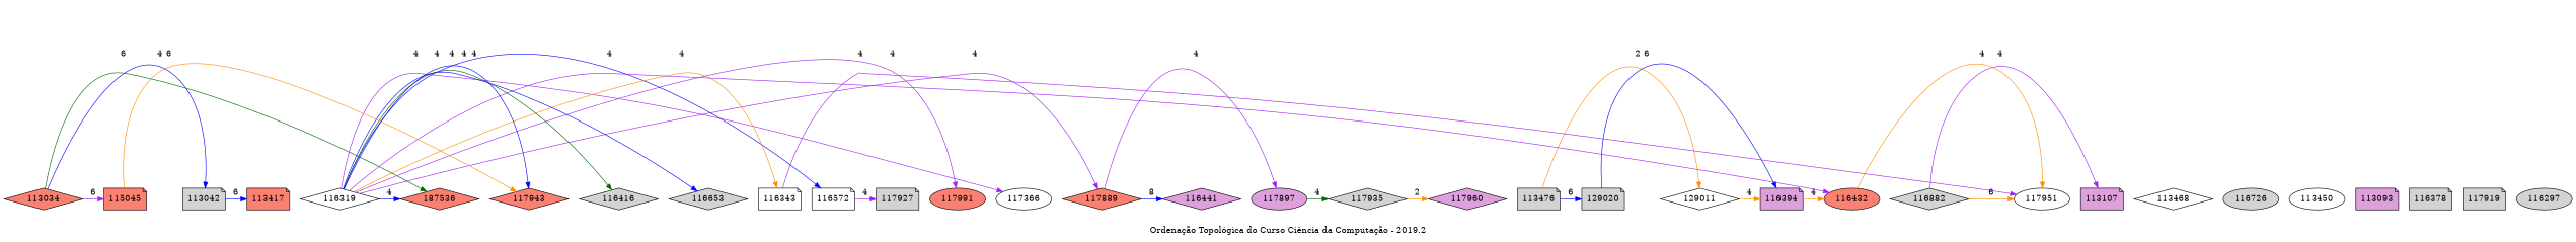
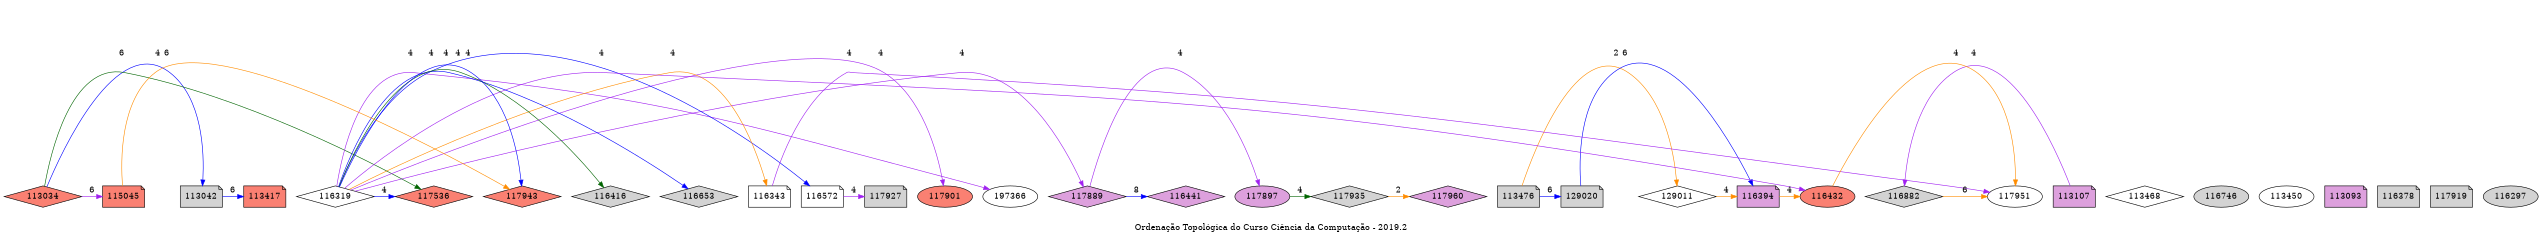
  digraph {
    label="Ordenação Topológica do Curso Ciência da Computação - 2019.2"
    ranksep=6
    node [fillcolor=lightgrey shape=diamond style=filled]
    edge [color=blue]
    113034 [fillcolor=salmon]
    113468 [fillcolor=white]
    113476 [shape=note]
-   116726 [shape=ellipse]
+   116726 [shape=ellipse label=116746]
    113450 [fillcolor=white shape=ellipse]
    129011 [fillcolor=white]
    129020 [shape=note]
    113042 [shape=note]
    113093 [fillcolor=plum shape=note]
    116319 [fillcolor=white]
    116394 [fillcolor=plum shape=note]
-   117889 [fillcolor=salmon]
+   117889 [fillcolor=plum]
    113107 [fillcolor=plum shape=note]
    113417 [fillcolor=salmon shape=note]
    115045 [fillcolor=salmon shape=note]
-   117366 [fillcolor=white shape=ellipse]
+   117366 [fillcolor=white shape=ellipse label=197366]
    117897 [fillcolor=plum shape=ellipse]
-   117901 [fillcolor=salmon shape=ellipse label=117991]
+   117901 [fillcolor=salmon shape=ellipse]
    116572 [fillcolor=white shape=note]
    116343 [fillcolor=white shape=note]
    117935
    116441 [fillcolor=plum]
    116378 [shape=note]
    116653
    116432 [fillcolor=salmon shape=ellipse]
    117960 [fillcolor=plum]
    116882
    116416
    117943 [fillcolor=salmon]
-   117536 [fillcolor=salmon label=187536]
+   117536 [fillcolor=salmon]
    117951 [fillcolor=white shape=ellipse]
    117927 [shape=note]
    117919 [shape=note]
    116297 [shape=ellipse]
    subgraph sub_1 {
      rank=same
      113034
      113468
      113476
      116726
      113450
      129011
      129020
      113042
      113093
      116319
      116394
      117889
      113107
      113417
      115045
      117366
      117897
      117901
      116572
      116343
      117935
      116441
      116378
      116653
      116432
      117960
      116882
      116416
      117943
      117536
      117951
      117927
      117919
      116297
    }
    113034 -> 113042 [label=6]
    113034 -> 115045 [color=purple label=6]
    113034 -> 117536 [color=darkgreen label=6]
    113476 -> 129011 [color=darkorange label=6]
    113476 -> 129020 [label=6]
    129011 -> 116394 [color=darkorange label=4]
    129020 -> 116394 [label=2]
    113042 -> 113417 [label=6]
    116319 -> 117889 [color=purple label=4]
    116319 -> 117366 [color=purple label=4]
    116319 -> 117901 [color=purple label=4]
    116319 -> 116572 [label=4]
    116319 -> 116343 [color=darkorange label=4]
    116319 -> 116653 [label=4]
    116319 -> 116432 [color=purple label=4]
    116319 -> 116416 [color=darkgreen label=4]
    116319 -> 117943 [label=4]
    116319 -> 117536 [label=4]
    116394 -> 116432 [color=darkorange label=4]
    117889 -> 117897 [color=purple label=4]
    117889 -> 116441 [label=8]
-   116882 -> 113107 [color=purple label=4]
+   113107 -> 116882 [color=purple label=4]
    115045 -> 117943 [color=darkorange label=4]
    117897 -> 117935 [color=darkgreen label=4]
    116572 -> 117927 [color=purple label=4]
    116343 -> 117951 [color=purple label=4]
    117935 -> 117960 [color=darkorange label=2]
    116432 -> 117951 [color=darkorange label=4]
    116882 -> 117951 [color=darkorange label=6]
  }
